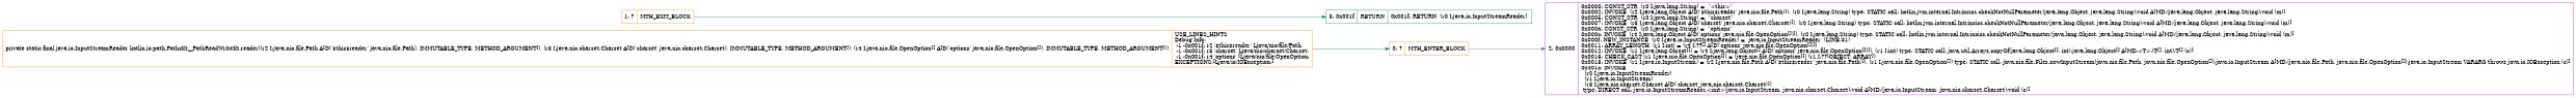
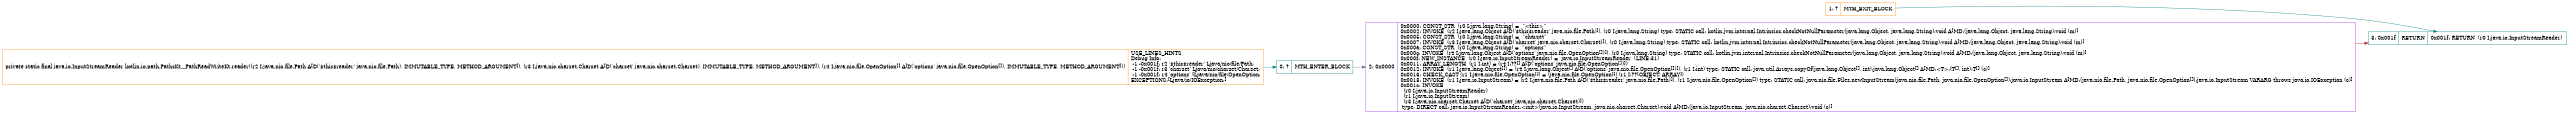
  digraph {
    rankdir=LR
    node [color=teal shape=record]
    edge [color=teal]
-   n1 [color=darkorange label="{0\:\ ?|MTH_ENTER_BLOCK\l}"]
-   n2 [color=purple label="{2\:\ 0x0000|0x0000: CONST_STR  (r0 I:java.lang.String) =  \"\<this\>\" \l0x0002: INVOKE  (r2 I:java.lang.Object A[D('$this$reader' java.nio.file.Path)]), (r0 I:java.lang.String) type: STATIC call: kotlin.jvm.internal.Intrinsics.checkNotNullParameter(java.lang.Object, java.lang.String):void A[MD:(java.lang.Object, java.lang.String):void (m)]\l0x0005: CONST_STR  (r0 I:java.lang.String) =  \"charset\" \l0x0007: INVOKE  (r3 I:java.lang.Object A[D('charset' java.nio.charset.Charset)]), (r0 I:java.lang.String) type: STATIC call: kotlin.jvm.internal.Intrinsics.checkNotNullParameter(java.lang.Object, java.lang.String):void A[MD:(java.lang.Object, java.lang.String):void (m)]\l0x000a: CONST_STR  (r0 I:java.lang.String) =  \"options\" \l0x000c: INVOKE  (r4 I:java.lang.Object A[D('options' java.nio.file.OpenOption[])]), (r0 I:java.lang.String) type: STATIC call: kotlin.jvm.internal.Intrinsics.checkNotNullParameter(java.lang.Object, java.lang.String):void A[MD:(java.lang.Object, java.lang.String):void (m)]\l0x000f: NEW_INSTANCE  (r0 I:java.io.InputStreamReader) =  java.io.InputStreamReader  (LINE:31)\l0x0011: ARRAY_LENGTH  (r1 I:int) = (r4 I:??[] A[D('options' java.nio.file.OpenOption[])]) \l0x0012: INVOKE  (r1 I:java.lang.Object[]) = (r4 I:java.lang.Object[] A[D('options' java.nio.file.OpenOption[])]), (r1 I:int) type: STATIC call: java.util.Arrays.copyOf(java.lang.Object[], int):java.lang.Object[] A[MD:\<T\>:(T[], int):T[] (c)]\l0x0016: CHECK_CAST (r1 I:java.nio.file.OpenOption[]) = (java.nio.file.OpenOption[]) (r1 I:??[OBJECT, ARRAY]) \l0x0018: INVOKE  (r1 I:java.io.InputStream) = (r2 I:java.nio.file.Path A[D('$this$reader' java.nio.file.Path)]), (r1 I:java.nio.file.OpenOption[]) type: STATIC call: java.nio.file.Files.newInputStream(java.nio.file.Path, java.nio.file.OpenOption[]):java.io.InputStream A[MD:(java.nio.file.Path, java.nio.file.OpenOption[]):java.io.InputStream VARARG throws java.io.IOException (c)]\l0x401c: INVOKE  \l  (r0 I:java.io.InputStreamReader)\l  (r1 I:java.io.InputStream)\l  (r3 I:java.nio.charset.Charset A[D('charset' java.nio.charset.Charset)])\l type: DIRECT call: java.io.InputStreamReader.\<init\>(java.io.InputStream, java.nio.charset.Charset):void A[MD:(java.io.InputStream, java.nio.charset.Charset):void (c)]\l}"]
+   n1 [label="{0\:\ ?|MTH_ENTER_BLOCK\l}"]
+   n2 [color=purple label="{2\:\ 0x0000|0x0000: CONST_STR  (r0 I:java.lang.String) =  \"\<this\>\" \l0x0002: INVOKE  (r2 I:java.lang.Object A[D('$this$reader' java.nio.file.Path)]), (r0 I:java.lang.String) type: STATIC call: kotlin.jvm.internal.Intrinsics.checkNotNullParameter(java.lang.Object, java.lang.String):void A[MD:(java.lang.Object, java.lang.String):void (m)]\l0x0005: CONST_STR  (r0 I:java.lang.String) =  \"charset\" \l0x0007: INVOKE  (r3 I:java.lang.Object A[D('charset' java.nio.charset.Charset)]), (r0 I:java.lang.String) type: STATIC call: kotlin.jvm.internal.Intrinsics.checkNotNullParameter(java.lang.Object, java.lang.String):void A[MD:(java.lang.Object, java.lang.String):void (m)]\l0x000a: CONST_STR  (r0 I:java.lang.String) =  \"options\" \l0x000c: INVOKE  (r4 I:java.lang.Object A[D('options' java.nio.file.OpenOption[])]), (r0 I:java.lang.String) type: STATIC call: kotlin.jvm.internal.Intrinsics.checkNotNullParameter(java.lang.Object, java.lang.String):void A[MD:(java.lang.Object, java.lang.String):void (m)]\l0x000f: NEW_INSTANCE  (r0 I:java.io.InputStreamReader) =  java.io.InputStreamReader  (LINE:31)\l0x0011: ARRAY_LENGTH  (r1 I:int) = (r4 I:??[] A[D('options' java.nio.file.OpenOption[])]) \l0x0012: INVOKE  (r1 I:java.lang.Object[]) = (r4 I:java.lang.Object[] A[D('options' java.nio.file.OpenOption[])]), (r1 I:int) type: STATIC call: java.util.Arrays.copyOf(java.lang.Object[], int):java.lang.Object[] A[MD:\<T\>:(T[], int):T[] (c)]\l0x0016: CHECK_CAST (r1 I:java.nio.file.OpenOption[]) = (java.nio.file.OpenOption[]) (r1 I:??[OBJECT, ARRAY]) \l0x0018: INVOKE  (r1 I:java.io.InputStream) = (r2 I:java.nio.file.Path A[D('$this$reader' java.nio.file.Path)]), (r1 I:java.nio.file.OpenOption[]) type: STATIC call: java.nio.file.Files.newInputStream(java.nio.file.Path, java.nio.file.OpenOption[]):java.io.InputStream A[MD:(java.nio.file.Path, java.nio.file.OpenOption[]):java.io.InputStream VARARG throws java.io.IOException (c)]\l0x001c: INVOKE  \l  (r0 I:java.io.InputStreamReader)\l  (r1 I:java.io.InputStream)\l  (r3 I:java.nio.charset.Charset A[D('charset' java.nio.charset.Charset)])\l type: DIRECT call: java.io.InputStreamReader.\<init\>(java.io.InputStream, java.nio.charset.Charset):void A[MD:(java.io.InputStream, java.nio.charset.Charset):void (c)]\l}"]
    n3 [label="{3\:\ 0x001f|RETURN\l|0x001f: RETURN  (r0 I:java.io.InputStreamReader) \l}"]
    n4 [color=darkorange label="{1\:\ ?|MTH_EXIT_BLOCK\l}"]
    n5 [color=darkorange label="{private static final java.io.InputStreamReader kotlin.io.path.PathsKt__PathReadWriteKt.reader((r2 I:java.nio.file.Path A[D('$this$reader' java.nio.file.Path), IMMUTABLE_TYPE, METHOD_ARGUMENT]), (r3 I:java.nio.charset.Charset A[D('charset' java.nio.charset.Charset), IMMUTABLE_TYPE, METHOD_ARGUMENT]), (r4 I:java.nio.file.OpenOption[] A[D('options' java.nio.file.OpenOption[]), IMMUTABLE_TYPE, METHOD_ARGUMENT]))  | USE_LINES_HINTS\lDebug Info:\l  \-1 \-0x001f: r2 '$this$reader' Ljava\/nio\/file\/Path;\l  \-1 \-0x001f: r3 'charset' Ljava\/nio\/charset\/Charset;\l  \-1 \-0x001f: r4 'options' [Ljava\/nio\/file\/OpenOption;\lEXCEPTIONS:[Ljava\/io\/IOException;]\l}"]
    n1 -> n2 [color=gray40]
+   n2 -> n3 [color=brown]
    n4 -> n3
    n5 -> n1
  }
